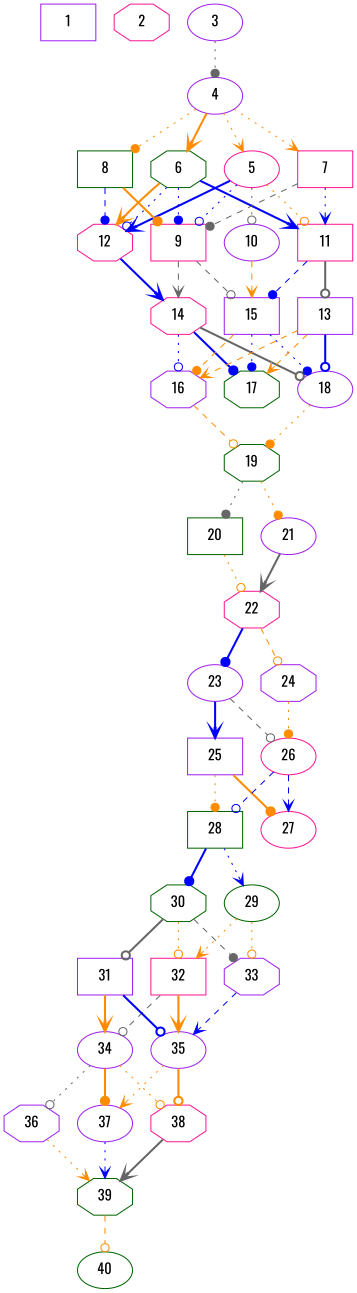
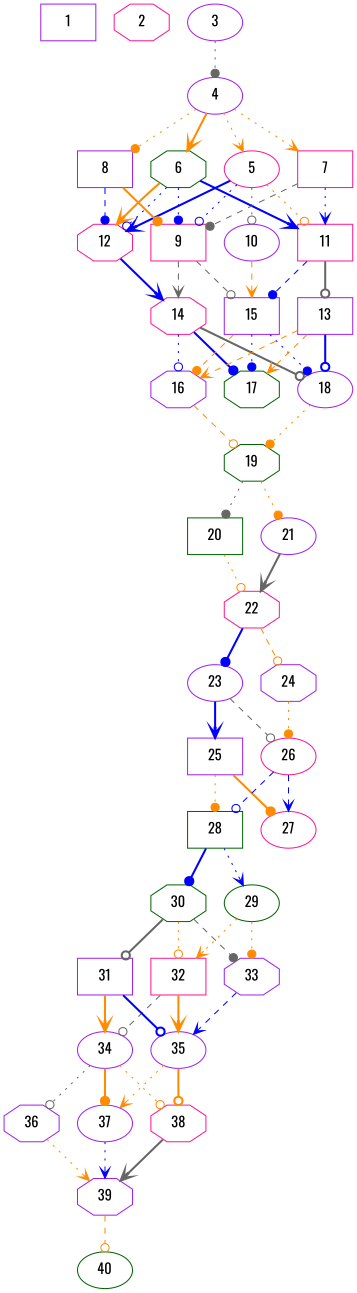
  digraph {
    fontname=Oswald
    node [alpha=0.12 color=purple fontname=Oswald shape=octagon]
    edge [arrowhead=vee color=darkorange fontname=Oswald style=dotted]
    1 [alpha=0.11 expect_size=41684992 shape=box]
    2 [color=deeppink expect_size=14612480]
    3 [alpha=0.06 expect_size=24164352 shape=ellipse]
    4 [alpha=0.06 expect_size=5392384 shape=ellipse]
    5 [alpha=0.08 color=deeppink expect_size=49583104 shape=ellipse]
    6 [alpha=0.04 color=darkgreen expect_size=48584704]
    7 [color=deeppink expect_size=25736192 shape=box]
-   8 [alpha=0.16 color=darkgreen expect_size=33486848 shape=box]
+   8 [alpha=0.16 expect_size=33486848 shape=box]
    9 [alpha=0.06 color=deeppink expect_size=48772096 shape=box]
    10 [alpha=0.06 expect_size=18374656 shape=ellipse]
    11 [alpha=0.04 color=deeppink expect_size=19729408 shape=box]
    12 [alpha=0.04 color=deeppink expect_size=45102080]
    14 [alpha=0.08 color=deeppink expect_size=41311232]
    15 [alpha=0.16 expect_size=9044992 shape=box]
    13 [alpha=0.13 expect_size=27358208 shape=box]
    16 [alpha=0.02 expect_size=28099584]
    17 [alpha=0.10 color=darkgreen expect_size=37219328]
    18 [alpha=0.02 expect_size=19095552 shape=ellipse]
    19 [alpha=0.00 color=darkgreen expect_size=8966144]
    20 [color=darkgreen expect_size=23735296 shape=box]
    21 [alpha=0.18 expect_size=38857728 shape=ellipse]
    22 [alpha=0.09 color=deeppink expect_size=47197184]
    23 [alpha=0.08 expect_size=10242048 shape=ellipse]
    24 [alpha=0.07 expect_size=41032704]
    25 [alpha=0.04 expect_size=12505088 shape=box]
    26 [alpha=0.00 color=deeppink expect_size=50519040 shape=ellipse]
    27 [alpha=0.05 color=deeppink expect_size=7609344 shape=ellipse]
    28 [alpha=0.02 color=darkgreen expect_size=31531008 shape=box]
    29 [alpha=0.17 color=darkgreen expect_size=36826112 shape=ellipse]
    30 [alpha=0.18 color=darkgreen expect_size=37258240]
    32 [alpha=0.08 color=deeppink expect_size=13307904 shape=box]
    33 [alpha=0.01 expect_size=34738176]
    31 [alpha=0.04 expect_size=17270784 shape=box]
    34 [alpha=0.10 expect_size=6111232 shape=ellipse]
    35 [alpha=0.20 expect_size=21951488 shape=ellipse]
    36 [alpha=0.19 expect_size=32227328]
    37 [expect_size=33093632 shape=ellipse]
    38 [color=deeppink expect_size=45047808]
-   39 [color=darkgreen expect_size=49145856]
+   39 [expect_size=49145856]
    40 [alpha=0.01 color=darkgreen expect_size=41733120 shape=ellipse]
    3 -> 4 [arrowhead=dot color=gray40]
    4 -> 5
    4 -> 6 [style=bold]
    4 -> 7
    4 -> 8 [arrowhead=dot]
    5 -> 9 [arrowhead=odot color=blue]
    5 -> 10 [arrowhead=odot color=gray40]
    5 -> 11 [arrowhead=odot]
    5 -> 12 [color=blue style=bold]
    6 -> 9 [arrowhead=dot color=blue]
    6 -> 11 [color=blue style=bold]
    6 -> 12 [style=bold]
    6 -> 12 [arrowhead=odot color=blue]
    7 -> 9 [arrowhead=dot color=gray40 style=dashed]
    7 -> 11 [color=blue]
    8 -> 9 [arrowhead=dot style=bold]
    8 -> 12 [arrowhead=dot color=blue style=dashed]
    9 -> 14 [color=gray40 style=dashed]
    9 -> 15 [arrowhead=odot color=gray40 style=dashed]
    10 -> 15 [style=dashed]
    11 -> 15 [arrowhead=dot color=blue style=dashed]
    11 -> 13 [arrowhead=odot color=gray40 style=bold]
    12 -> 14 [color=blue style=bold]
    14 -> 16 [arrowhead=odot color=blue]
    14 -> 17 [arrowhead=dot color=blue style=bold]
    14 -> 18 [arrowhead=odot color=gray40 style=bold]
    15 -> 16 [arrowhead=dot style=dashed]
    15 -> 17 [arrowhead=dot color=blue]
    15 -> 18 [arrowhead=dot color=blue]
    13 -> 16 [style=dashed]
    13 -> 17 [style=dashed]
    13 -> 18 [arrowhead=odot color=blue style=bold]
    16 -> 19 [arrowhead=odot style=dashed]
    18 -> 19 [arrowhead=dot]
    19 -> 20 [arrowhead=dot color=gray40]
    19 -> 21 [arrowhead=dot]
    20 -> 22 [arrowhead=odot]
    21 -> 22 [color=gray40 style=bold]
    22 -> 23 [arrowhead=dot color=blue style=bold]
    22 -> 24 [arrowhead=odot style=dashed]
    23 -> 25 [color=blue style=bold]
    23 -> 26 [arrowhead=odot color=gray40 style=dashed]
    24 -> 26 [arrowhead=dot]
    25 -> 27 [arrowhead=dot style=bold]
    25 -> 28 [arrowhead=dot]
    26 -> 27 [color=blue style=dashed]
    26 -> 28 [arrowhead=odot color=blue style=dashed]
    28 -> 29 [color=blue]
    28 -> 30 [arrowhead=dot color=blue style=bold]
    29 -> 32
-   29 -> 33 [arrowhead=odot]
+   29 -> 33 [arrowhead=dot]
    30 -> 32 [arrowhead=odot]
    30 -> 33 [arrowhead=dot color=gray40 style=dashed]
    30 -> 31 [arrowhead=odot color=gray40 style=bold]
    32 -> 34 [arrowhead=odot color=gray40 style=dashed]
    32 -> 35 [style=bold]
    33 -> 35 [color=blue style=dashed]
    31 -> 34 [style=bold]
    31 -> 35 [arrowhead=odot color=blue style=bold]
    34 -> 36 [arrowhead=odot color=gray40]
    34 -> 37 [arrowhead=dot style=bold]
    34 -> 38 [arrowhead=odot]
    35 -> 37
    35 -> 38 [arrowhead=odot style=bold]
    36 -> 39
    37 -> 39 [color=blue]
    38 -> 39 [color=gray40 style=bold]
    39 -> 40 [arrowhead=odot style=dashed]
  }
